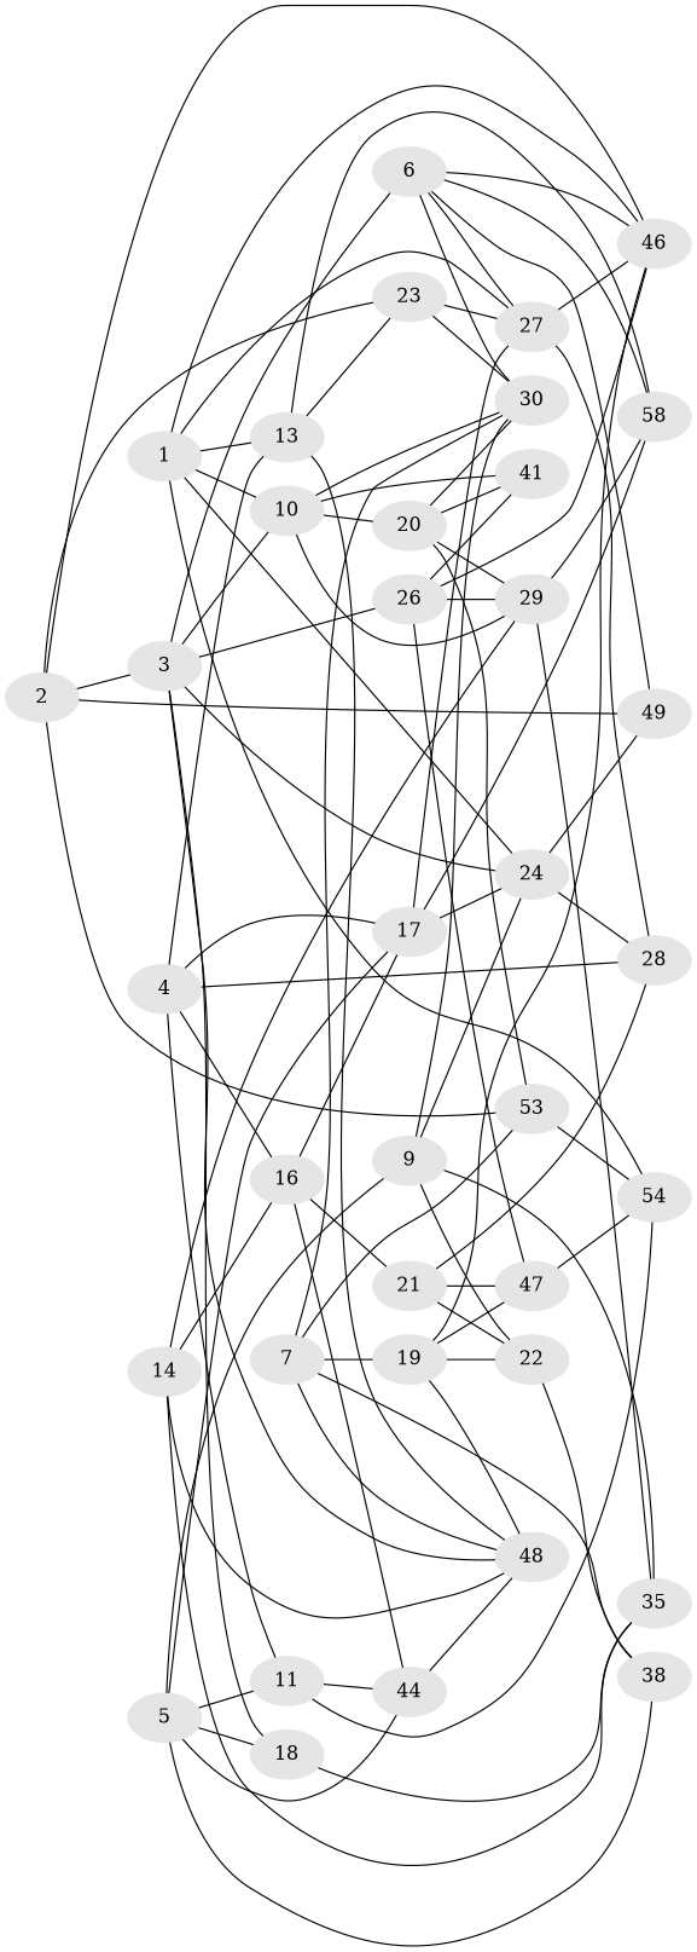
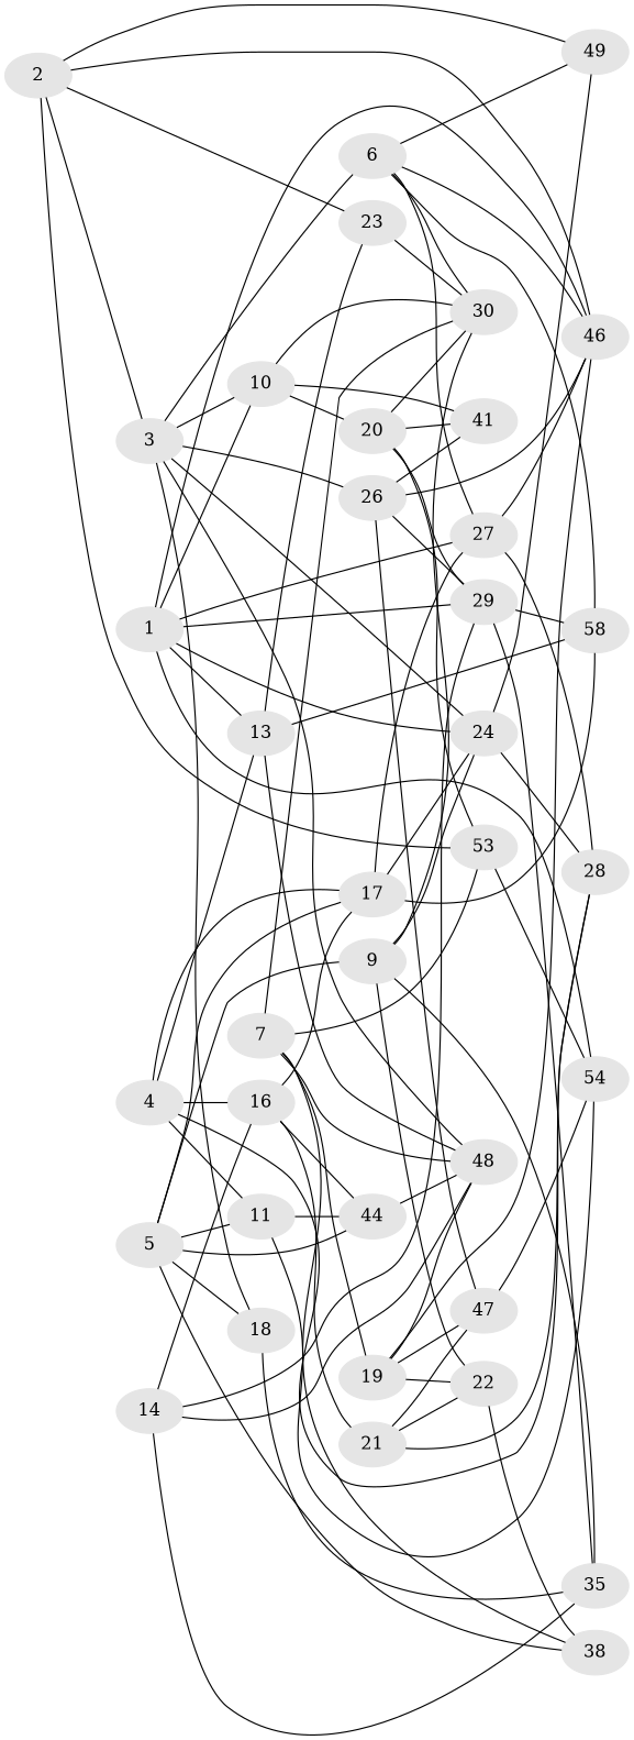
  graph {
    rankdir=LR
    node [color=gray90 style=filled]
    1 [super="+45"]
    10 [super="+33"]
    13 [super="+31"]
    24 [super="+37"]
    27 [super="+55"]
    46 [super="+60"]
    54
    30 [super="+42"]
    20 [super="+44"]
    29 [super="+40"]
    41
    23
    48 [super="+57"]
    58
    49
    28
    2 [super="+12"]
    3 [super="+39"]
    53
    6 [super="+25"]
    18
    26 [super="+50"]
    35 [super="+51"]
    47
    4 [super="+15"]
    11
    16 [super="+59"]
    17 [super="+52"]
    n29 [label=44]
    21
    5 [super="+32"]
    9 [super="+43"]
    38
    22 [super="+56"]
    7 [super="+8"]
    19
    14 [super="+36"]
    1 -- 10
    1 -- 13
    1 -- 24
    1 -- 27
    1 -- 46
    1 -- 54
    10 -- 30
    10 -- 20
-   10 -- 29
+   1 -- 29
    10 -- 41
    13 -- 23
    13 -- 48
    13 -- 58
    24 -- 49
    24 -- 28
    27 -- 46
    27 -- 28
    20 -- 30
    20 -- 29
    20 -- 41
    20 -- 53
    29 -- 58
    29 -- 35
-   23 -- 27
    23 -- 30
    2 -- 46
    2 -- 23
    2 -- 49 [weight=2]
    2 -- 3
    2 -- 53
    3 -- 10
    3 -- 24
    3 -- 48
    3 -- 6
    3 -- 18
    3 -- 26
    53 -- 54
    6 -- 27
    6 -- 46
    6 -- 30
    6 -- 58
    6 -- 49
    18 -- 35 [weight=2]
    26 -- 46
    26 -- 29
    26 -- 41 [weight=2]
    26 -- 47
    47 -- 54
    4 -- 13
    4 -- 28
    4 -- 11
    4 -- 16 [weight=2]
    4 -- 17
    11 -- 54
    11 -- n29
    16 -- 17
    16 -- n29
    16 -- 21
    17 -- 24
    17 -- 27
    17 -- 58
    n29 -- 48
    21 -- 28
    21 -- 47
    21 -- 22
    5 -- 18
    5 -- 11
    5 -- 17
    5 -- n29
    5 -- 9
    5 -- 38
    9 -- 24
    9 -- 30
    9 -- 35
    9 -- 22 [weight=2]
    22 -- 38 [weight=2]
    7 -- 30
    7 -- 48
    7 -- 53
    7 -- 38
    7 -- 19
    19 -- 46
    19 -- 48
    19 -- 47
    19 -- 22
    14 -- 29 [weight=2]
    14 -- 48
    14 -- 35 [weight=2]
    14 -- 16
  }
